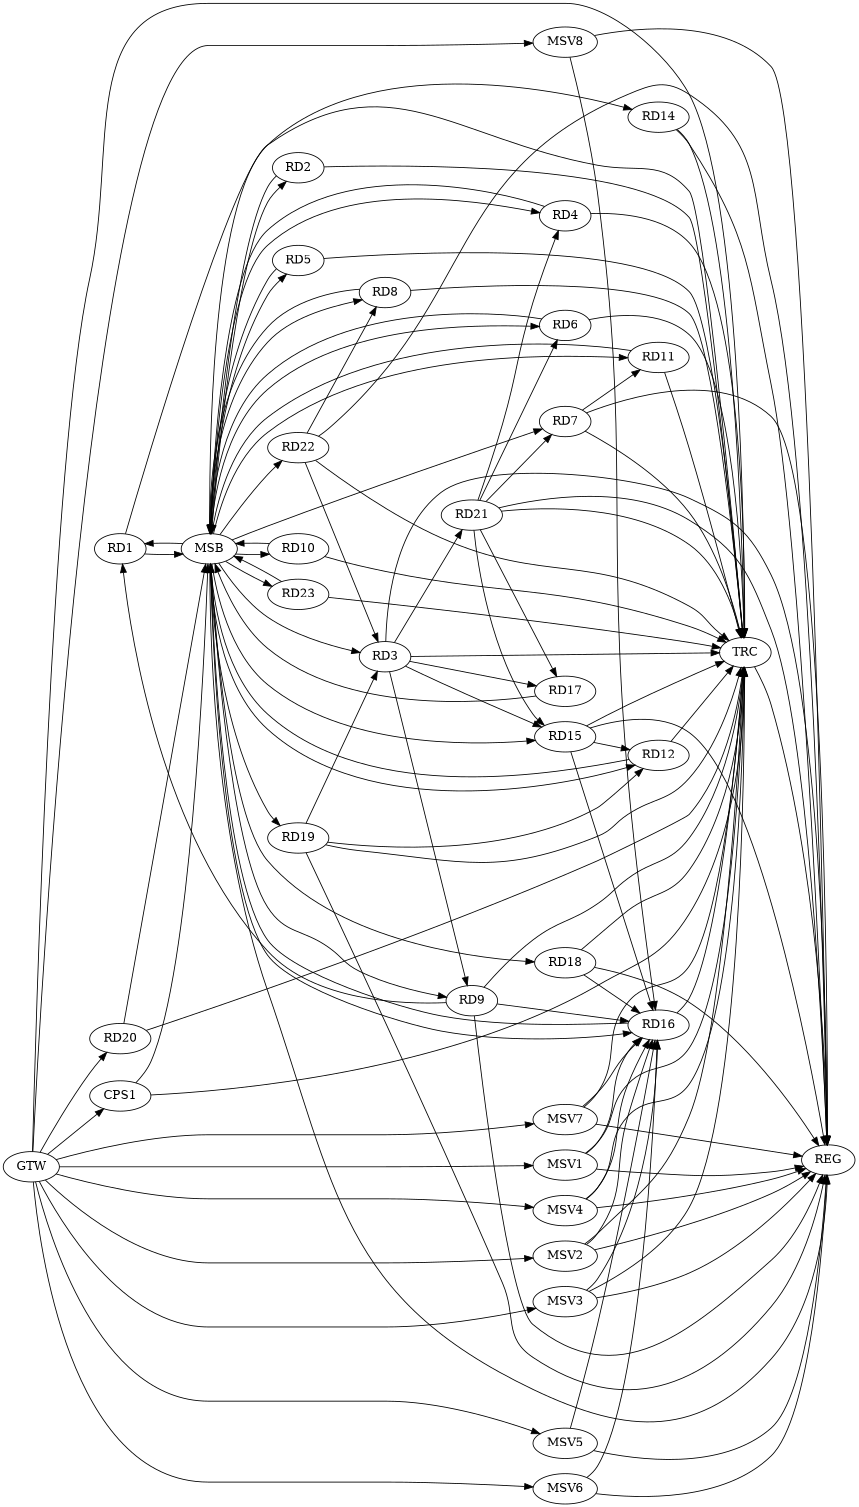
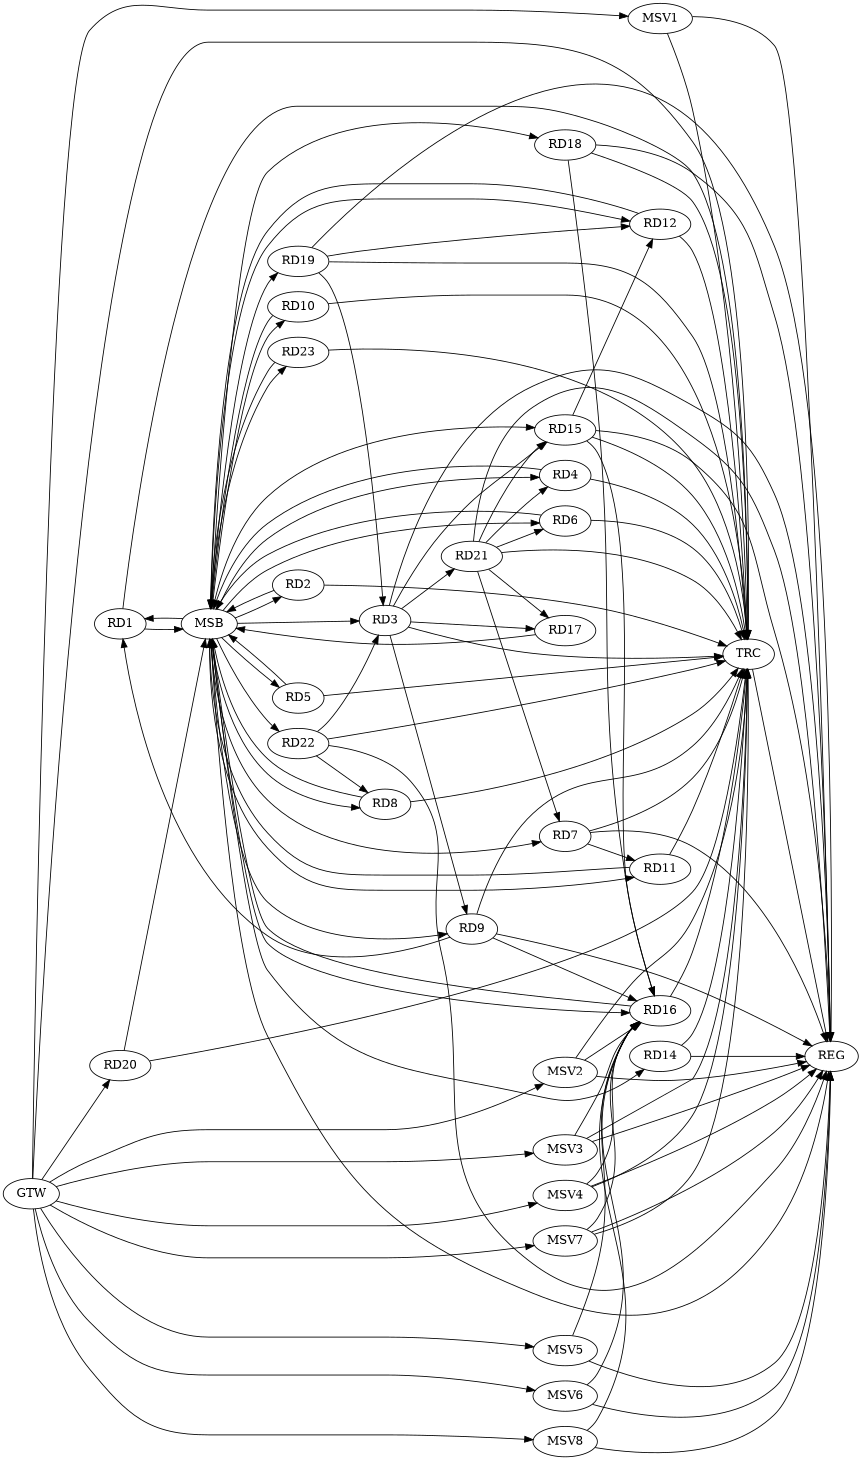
  strict digraph {
    rankdir=LR
    n1 [label=RD1]
    n2 [label=MSB]
    n3 [label=TRC]
    n4 [label=RD2]
    n5 [label=RD3]
    n6 [label=RD9]
    n7 [label=RD15]
    n8 [label=REG]
    n9 [label=RD4]
    n10 [label=RD5]
    n11 [label=RD6]
    n12 [label=RD7]
    n13 [label=RD11]
    n14 [label=RD8]
    n15 [label=RD16]
    n16 [label=RD10]
    n17 [label=RD12]
    n18 [label=RD23]
    n19 [label=RD14]
    n20 [label=RD18]
    n21 [label=RD19]
    n22 [label=RD22]
    n23 [label=RD17]
    n24 [label=RD21]
    n25 [label=RD20]
-   n26 [label=CPS1]
    n27 [label=GTW]
    n28 [label=MSV1]
    n29 [label=MSV2]
    n30 [label=MSV3]
    n31 [label=MSV4]
    n32 [label=MSV5]
    n33 [label=MSV6]
    n34 [label=MSV7]
    n35 [label=MSV8]
    n1 -> n2
    n1 -> n3
    n2 -> n1
    n2 -> n4
    n2 -> n5
    n2 -> n6
    n2 -> n7
    n2 -> n8
    n2 -> n9
    n2 -> n10
    n2 -> n11
    n2 -> n12
    n2 -> n13
    n2 -> n14
    n2 -> n15
    n2 -> n16
    n2 -> n17
    n2 -> n18
    n2 -> n19
    n2 -> n20
    n2 -> n21
    n2 -> n22
    n3 -> n8
    n4 -> n2
    n4 -> n3
    n5 -> n3
    n5 -> n6
    n5 -> n7
    n5 -> n8
    n5 -> n23
    n5 -> n24
    n6 -> n1
    n6 -> n3
    n6 -> n8
    n6 -> n15
    n7 -> n3
    n7 -> n8
    n7 -> n15
    n7 -> n17
    n9 -> n2
    n9 -> n3
    n10 -> n2
    n10 -> n3
    n11 -> n2
    n11 -> n3
    n12 -> n3
    n12 -> n8
    n12 -> n13
    n13 -> n2
    n13 -> n3
    n14 -> n2
    n14 -> n3
    n15 -> n2
    n15 -> n3
    n16 -> n2
    n16 -> n3
    n17 -> n2
    n17 -> n3
    n18 -> n2
    n18 -> n3
    n19 -> n3
    n19 -> n8
    n20 -> n3
    n20 -> n8
    n20 -> n15
    n21 -> n3
    n21 -> n5
    n21 -> n8
    n21 -> n17
    n22 -> n3
    n22 -> n5
    n22 -> n8
    n22 -> n14
    n23 -> n2
    n24 -> n3
    n24 -> n7
    n24 -> n8
    n24 -> n9
    n24 -> n11
    n24 -> n12
    n24 -> n23
    n25 -> n2
    n25 -> n3
-   n26 -> n2
-   n26 -> n3
    n27 -> n3
    n27 -> n25
-   n27 -> n26
    n27 -> n28
    n27 -> n29
    n27 -> n30
    n27 -> n31
    n27 -> n32
    n27 -> n33
    n27 -> n34
    n27 -> n35
    n28 -> n3
    n28 -> n8
-   n28 -> n15
    n29 -> n3
    n29 -> n8
    n29 -> n15
    n30 -> n3
    n30 -> n8
    n30 -> n15
    n31 -> n3
    n31 -> n8
    n31 -> n15
    n32 -> n8
    n32 -> n15
    n33 -> n8
    n33 -> n15
    n34 -> n3
    n34 -> n8
    n34 -> n15
    n35 -> n8
    n35 -> n15
  }
